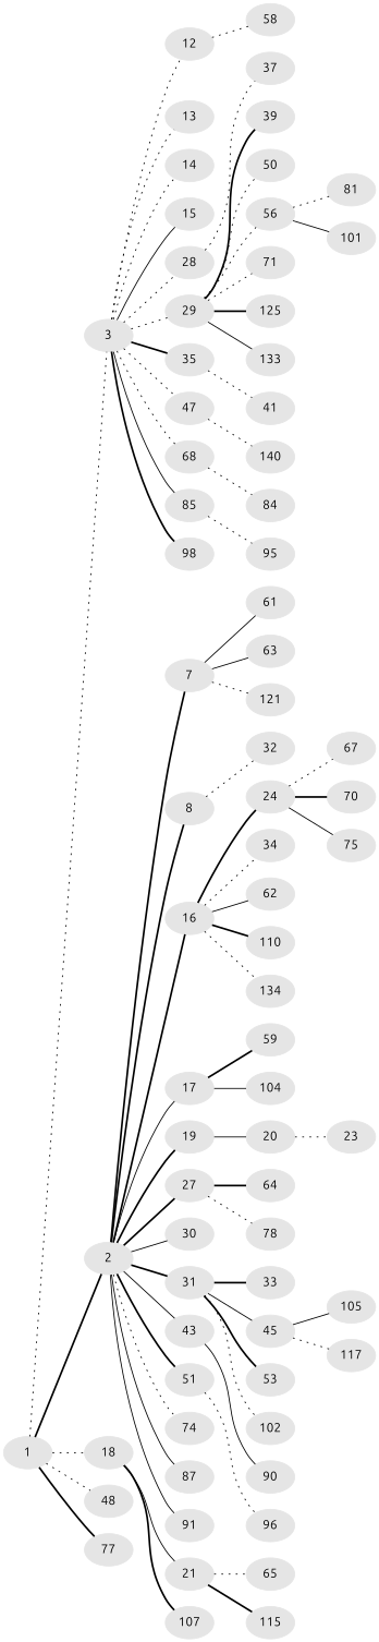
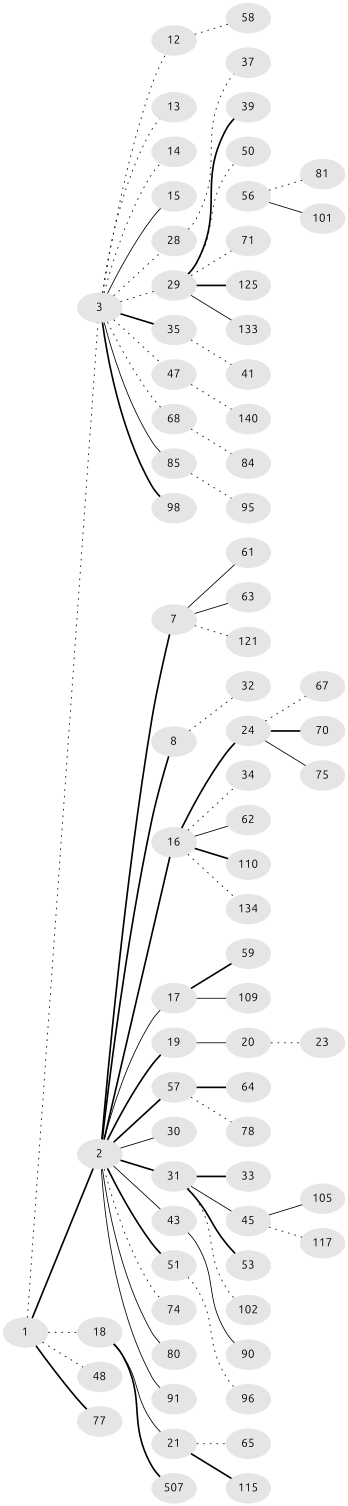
  graph {
    fontname=Ubuntu
    rankdir=LR
    node [color=gray90 fontname=Ubuntu style=filled]
    edge [fontname=Ubuntu style=dotted]
    1 [super="+2+118"]
    3 [super="+10+9+22"]
    n3 [label=2 super="+6+5+11"]
    18 [super="+44"]
    48 [super="+54"]
    77
    12
    13
    14
    15
    28
    29 [super="+40"]
    35 [super="+66+146"]
    47
    68 [super="+72+144"]
    85
    98 [super="+99"]
    7
    8
    16
    17 [super="+42"]
    19 [super="+26+49"]
-   27
+   27 [label=57]
    30 [super="+88"]
    31
    43
    51 [super="+97"]
    74 [super="+89"]
-   80 [label=87]
+   80
    91
    21 [super="+46"]
-   107
+   107 [label=507]
    58
    37 [super="+143+147+129+52"]
    39
    50 [super="+106+82"]
    56 [super="+69+57"]
    71
    125
    133
    41
    140
    84
    95 [super="+116"]
    61 [super="+87+126"]
    63
    121
    32 [super="+122+136"]
    24 [super="+55"]
    34 [super="+76"]
    62 [super="+94"]
    110
    134
    59 [super="+123+103"]
-   109 [label=104]
+   109
    20
    64
    78 [super="+100+79"]
    33
    45 [super="+83"]
    53
    102 [super="+127+137"]
    90 [super="+112"]
    96 [super="+113"]
    67
    70 [super="+92"]
    75
    65
    115 [super="+119"]
    23 [super="+25"]
    81 [super="+86"]
    101
    105 [super="+114"]
    117
    1 -- 3
    1 -- n3 [style=bold]
    1 -- 18
    1 -- 48
    1 -- 77 [style=bold]
    3 -- 12
    3 -- 13
    3 -- 14
    3 -- 15 [style=solid]
    3 -- 28
    3 -- 29
    3 -- 35 [style=bold]
    3 -- 47
    3 -- 68
    3 -- 85 [style=solid]
    3 -- 98 [style=bold]
    n3 -- 7 [style=bold]
    n3 -- 8 [style=bold]
    n3 -- 16 [style=bold]
    n3 -- 17 [style=solid]
    n3 -- 19 [style=bold]
    n3 -- 27 [style=bold]
    n3 -- 30 [style=solid]
    n3 -- 31 [style=bold]
    n3 -- 43 [style=solid]
    n3 -- 51 [style=bold]
    n3 -- 74
    n3 -- 80 [style=solid]
    n3 -- 91 [style=solid]
    18 -- 21 [style=solid]
    18 -- 107 [style=bold]
    12 -- 58
    28 -- 37
    29 -- 39 [style=bold]
    29 -- 50
-   29 -- 56
    29 -- 71
    29 -- 125 [style=bold]
    29 -- 133 [style=solid]
    35 -- 41
    47 -- 140
    68 -- 84
    85 -- 95
    7 -- 61 [style=solid]
    7 -- 63 [style=solid]
    7 -- 121
    8 -- 32
    16 -- 24 [style=bold]
    16 -- 34
    16 -- 62 [style=solid]
    16 -- 110 [style=bold]
    16 -- 134
    17 -- 59 [style=bold]
    17 -- 109 [style=solid]
    19 -- 20 [style=solid]
    27 -- 64 [style=bold]
    27 -- 78
    31 -- 33 [style=bold]
    31 -- 45 [style=solid]
    31 -- 53 [style=bold]
    31 -- 102
    43 -- 90 [style=solid]
    51 -- 96
    21 -- 65
    21 -- 115 [style=bold]
    56 -- 81
    56 -- 101 [style=solid]
    24 -- 67
    24 -- 70 [style=bold]
    24 -- 75 [style=solid]
    20 -- 23
    45 -- 105 [style=solid]
    45 -- 117
  }
